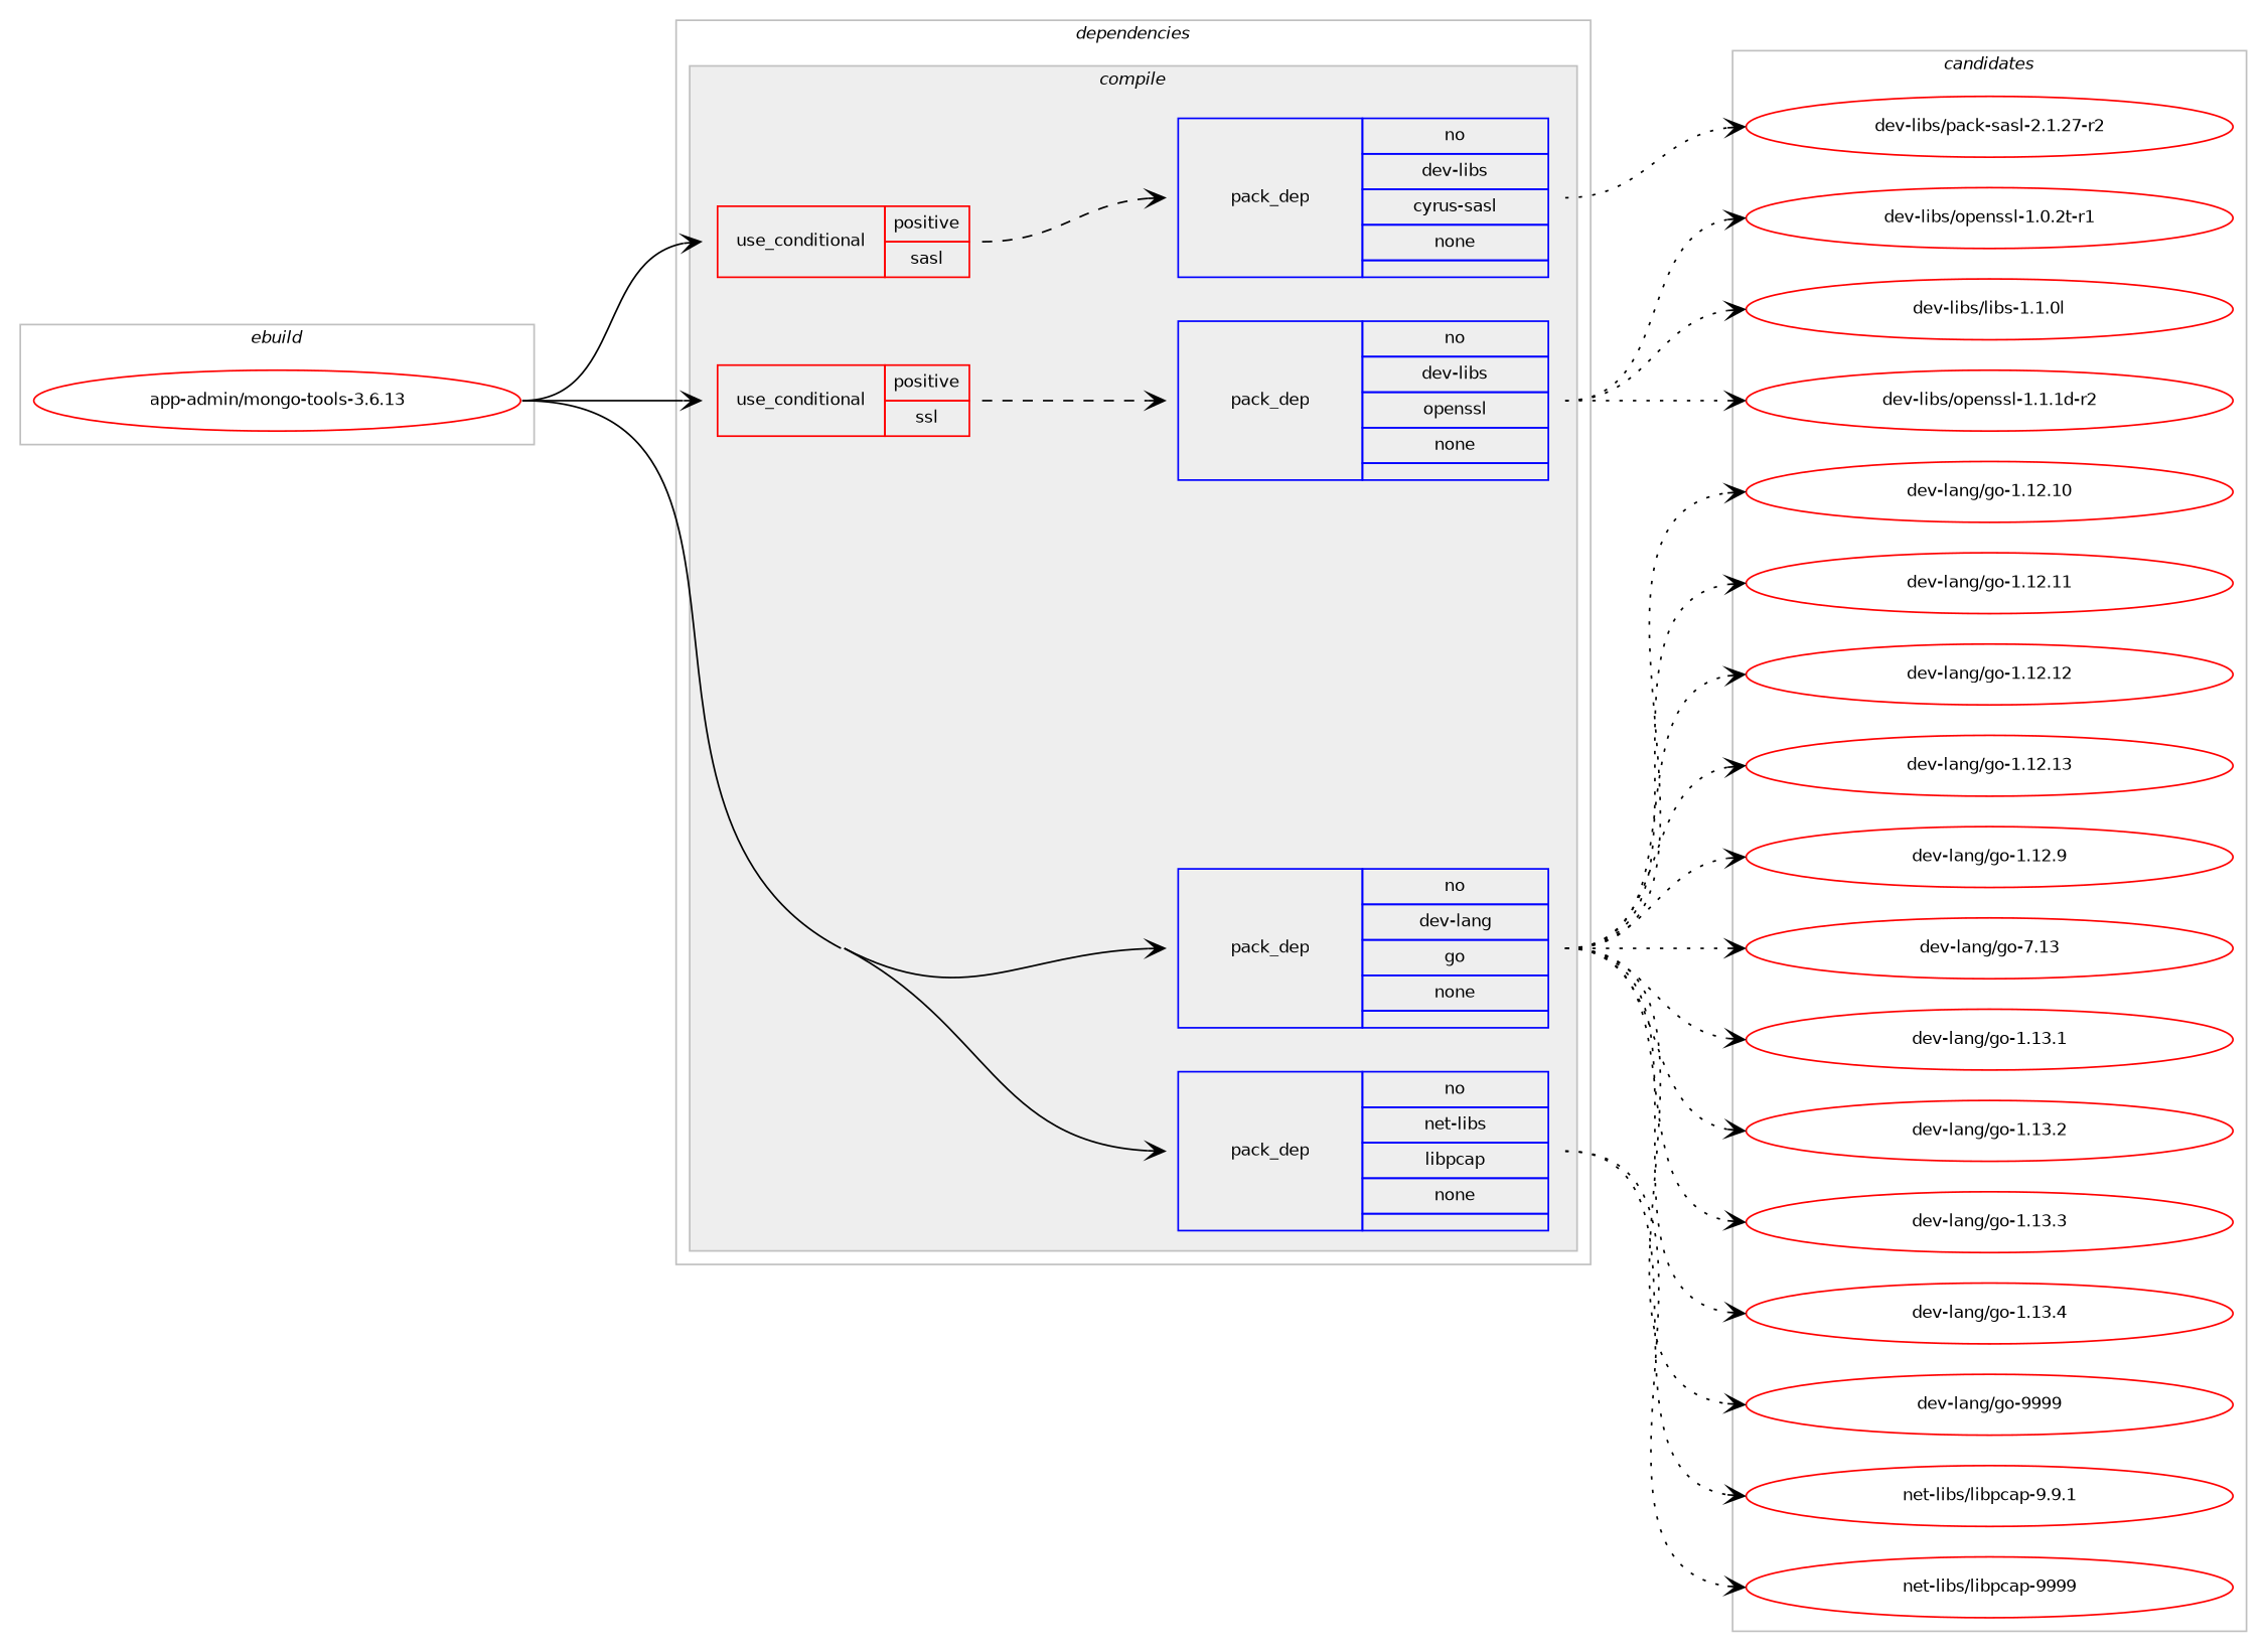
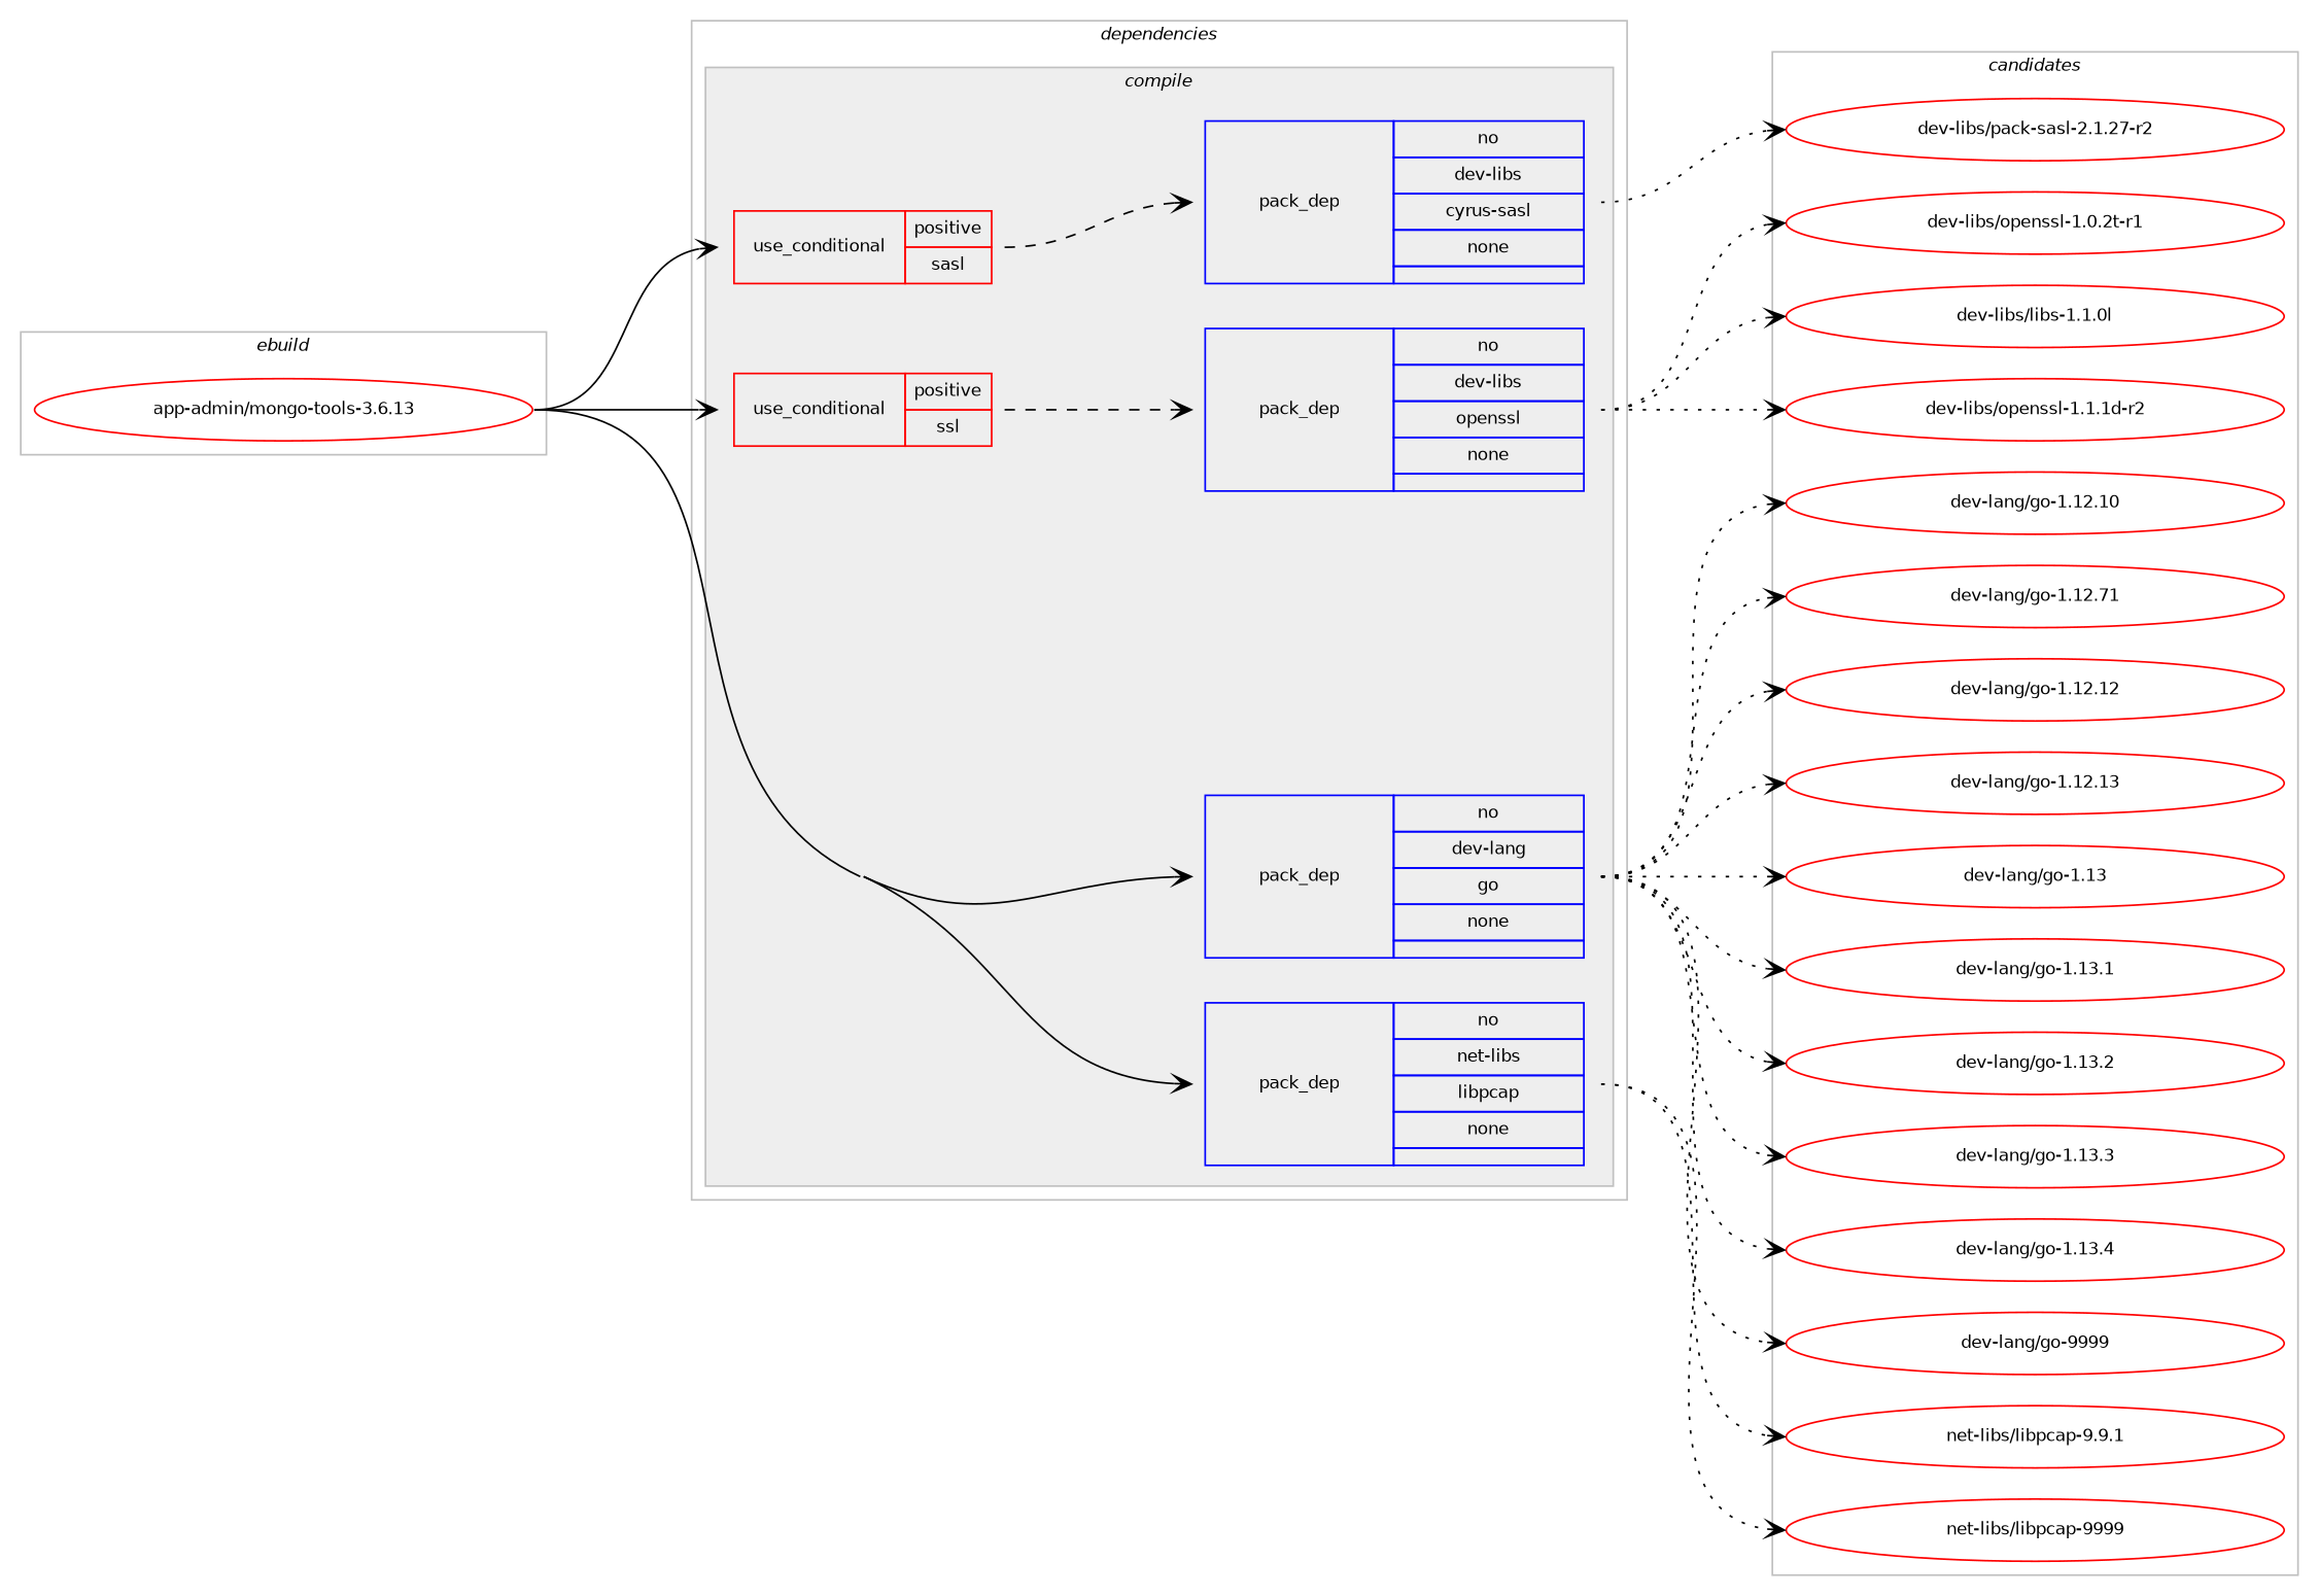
  digraph {
    compound=true
    concentrate=true
    fontname=Helvetica
    fontsize=10
    newrank=true
    rankdir=LR
    ranksep=1.5
    node [color=red fontname=Helvetica fontsize=10]
    edge [arrowhead=vee headport=w style=dotted tailport=e weight=100]
    n1 [label="app-admin/mongo-tools-3.6.13" width=4]
    n2 [color=blue label=<<TABLE BORDER="0" CELLBORDER="1" CELLSPACING="0" CELLPADDING="4" WIDTH="220"><TR><TD ROWSPAN="6" CELLPADDING="30">pack_dep</TD></TR><TR><TD WIDTH="110">no</TD></TR><TR><TD>dev-libs</TD></TR><TR><TD>cyrus-sasl</TD></TR><TR><TD>none</TD></TR><TR><TD></TD></TR></TABLE>> shape=none]
    n3 [label=<<TABLE BORDER="0" CELLBORDER="1" CELLSPACING="0" CELLPADDING="4"><TR><TD ROWSPAN="3" CELLPADDING="10">use_conditional</TD></TR><TR><TD>positive</TD></TR><TR><TD>sasl</TD></TR></TABLE>> shape=none]
    n4 [color=blue label=<<TABLE BORDER="0" CELLBORDER="1" CELLSPACING="0" CELLPADDING="4" WIDTH="220"><TR><TD ROWSPAN="6" CELLPADDING="30">pack_dep</TD></TR><TR><TD WIDTH="110">no</TD></TR><TR><TD>dev-libs</TD></TR><TR><TD>openssl</TD></TR><TR><TD>none</TD></TR><TR><TD></TD></TR></TABLE>> shape=none]
    n5 [label=<<TABLE BORDER="0" CELLBORDER="1" CELLSPACING="0" CELLPADDING="4"><TR><TD ROWSPAN="3" CELLPADDING="10">use_conditional</TD></TR><TR><TD>positive</TD></TR><TR><TD>ssl</TD></TR></TABLE>> shape=none]
    n6 [color=blue label=<<TABLE BORDER="0" CELLBORDER="1" CELLSPACING="0" CELLPADDING="4" WIDTH="220"><TR><TD ROWSPAN="6" CELLPADDING="30">pack_dep</TD></TR><TR><TD WIDTH="110">no</TD></TR><TR><TD>dev-lang</TD></TR><TR><TD>go</TD></TR><TR><TD>none</TD></TR><TR><TD></TD></TR></TABLE>> shape=none]
    n7 [color=blue label=<<TABLE BORDER="0" CELLBORDER="1" CELLSPACING="0" CELLPADDING="4" WIDTH="220"><TR><TD ROWSPAN="6" CELLPADDING="30">pack_dep</TD></TR><TR><TD WIDTH="110">no</TD></TR><TR><TD>net-libs</TD></TR><TR><TD>libpcap</TD></TR><TR><TD>none</TD></TR><TR><TD></TD></TR></TABLE>> shape=none]
    n8 [label="dev-libs/pack-sasl-2.1.27-r2" width=4]
    n9 [label="dev-libs/openssl-1.0.2t-r1" width=4]
    n10 [label="dev-libs/libs-1.1.0l" width=4]
    n11 [label="dev-libs/openssl-1.1.1d-r2" width=4]
    n12 [label="dev-lang/go-1.12.10" width=4]
-   n13 [label="dev-lang/go-1.12.11" width=4]
+   n13 [label="dev-lang/go-1.12.71" width=4]
    n14 [label="dev-lang/go-1.12.12" width=4]
    n15 [label="dev-lang/go-1.12.13" width=4]
-   n16 [label="dev-lang/go-1.12.9" width=4]
-   n17 [label="dev-lang/go-7.13" width=4]
+   n17 [label="dev-lang/go-1.13" width=4]
    n18 [label="dev-lang/go-1.13.1" width=4]
    n19 [label="dev-lang/go-1.13.2" width=4]
    n20 [label="dev-lang/go-1.13.3" width=4]
    n21 [label="dev-lang/go-1.13.4" width=4]
    n22 [label="dev-lang/go-9999" width=4]
    n23 [label="net-libs/libpcap-9.9.1" width=4]
    n24 [label="net-libs/libpcap-9999" width=4]
    subgraph cluster_1 {
      color=gray
      label=<<i>ebuild</i>>
      rank=same
      n1
    }
    subgraph cluster_2 {
      color=gray
      label=<<i>dependencies</i>>
      subgraph cluster_3 {
        color=gray
        fillcolor="#eeeeee"
        label=<<i>compile</i>>
        style=filled
        subgraph sub_4 {
          color=gray
          fillcolor="#eeeeee"
          label=<<i>compile</i>>
          style=filled
          n3
          subgraph sub_5 {
            color=gray
            fillcolor="#eeeeee"
            label=<<i>compile</i>>
            style=filled
            n2
          }
        }
        subgraph sub_6 {
          color=gray
          fillcolor="#eeeeee"
          label=<<i>compile</i>>
          style=filled
          n5
          subgraph sub_7 {
            color=gray
            fillcolor="#eeeeee"
            label=<<i>compile</i>>
            style=filled
            n4
          }
        }
        subgraph sub_8 {
          color=gray
          fillcolor="#eeeeee"
          label=<<i>compile</i>>
          style=filled
          n6
        }
        subgraph sub_9 {
          color=gray
          fillcolor="#eeeeee"
          label=<<i>compile</i>>
          style=filled
          n7
        }
      }
      subgraph cluster_10 {
        color=gray
        fillcolor="#eeeeee"
        label=<<i>compile and run</i>>
        style=filled
      }
      subgraph cluster_11 {
        color=gray
        fillcolor="#eeeeee"
        label=<<i>run</i>>
        style=filled
      }
    }
    subgraph cluster_12 {
      color=gray
      label=<<i>candidates</i>>
      rank=same
      subgraph sub_13 {
        color=black
        label=<<i>candidates</i>>
        nodesep=1
        rank=same
        n8
      }
      subgraph sub_14 {
        color=black
        label=<<i>candidates</i>>
        nodesep=1
        rank=same
        n9
        n10
        n11
      }
      subgraph sub_15 {
        color=black
        label=<<i>candidates</i>>
        nodesep=1
        rank=same
        n12
        n13
        n14
        n15
-       n16
        n17
        n18
        n19
        n20
        n21
        n22
      }
      subgraph sub_16 {
        color=black
        label=<<i>candidates</i>>
        nodesep=1
        rank=same
        n23
        n24
      }
    }
    n1 -> n3 [style=solid weight=20]
    n1 -> n5 [style=solid weight=20]
    n1 -> n6 [style=solid weight=20]
    n1 -> n7 [style=solid weight=20]
    n2 -> n8
    n3 -> n2 [style=dashed weight=20]
    n4 -> n9
    n4 -> n10
    n4 -> n11
    n5 -> n4 [style=dashed weight=20]
    n6 -> n12
    n6 -> n13
    n6 -> n14
    n6 -> n15
-   n6 -> n16
    n6 -> n17
    n6 -> n18
    n6 -> n19
    n6 -> n20
    n6 -> n21
    n6 -> n22
    n7 -> n23
    n7 -> n24
  }
